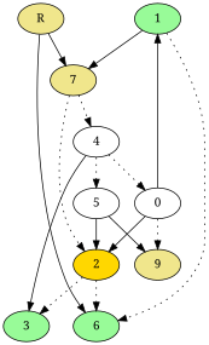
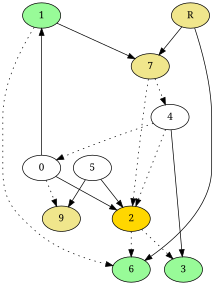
  digraph {
    fontname="Noto Serif"
    node [fillcolor=palegreen fontname="Noto Serif" style=filled]
    edge [fontname="Noto Serif" style=dotted]
    1
    6
    7 [fillcolor=khaki]
    2 [fillcolor=gold]
    4 [fillcolor=white]
    3
    5 [fillcolor=white]
    n8 [fillcolor=white label=0]
    9 [fillcolor=khaki]
    R [fillcolor=khaki]
    1 -> 6
    1 -> 7 [style=solid]
    7 -> 2
    7 -> 4
    2 -> 6
    2 -> 3
    4 -> 3 [style=solid]
-   4 -> 5
+   4 -> 2
    4 -> n8
    5 -> 2 [style=solid]
    5 -> 9 [style=solid]
    n8 -> 1 [style=solid]
    n8 -> 2 [style=solid]
    n8 -> 9
    R -> 6 [style=solid]
    R -> 7 [style=solid]
  }
